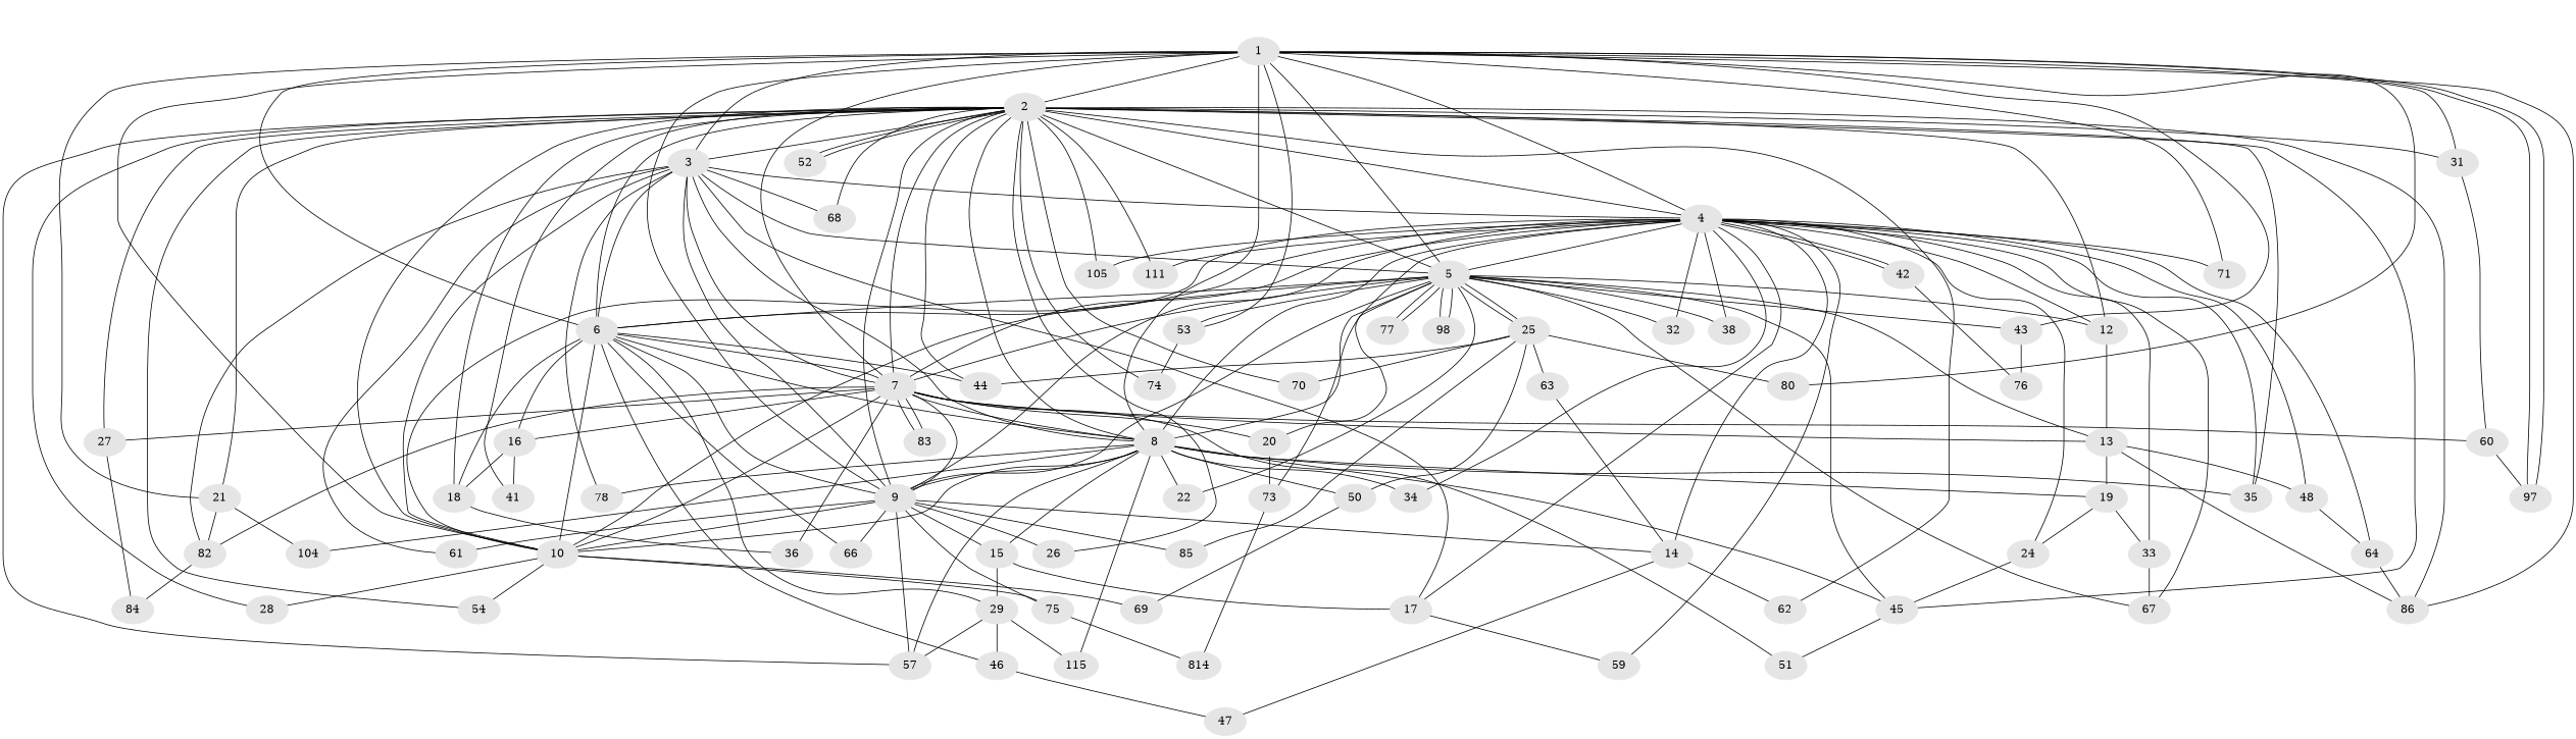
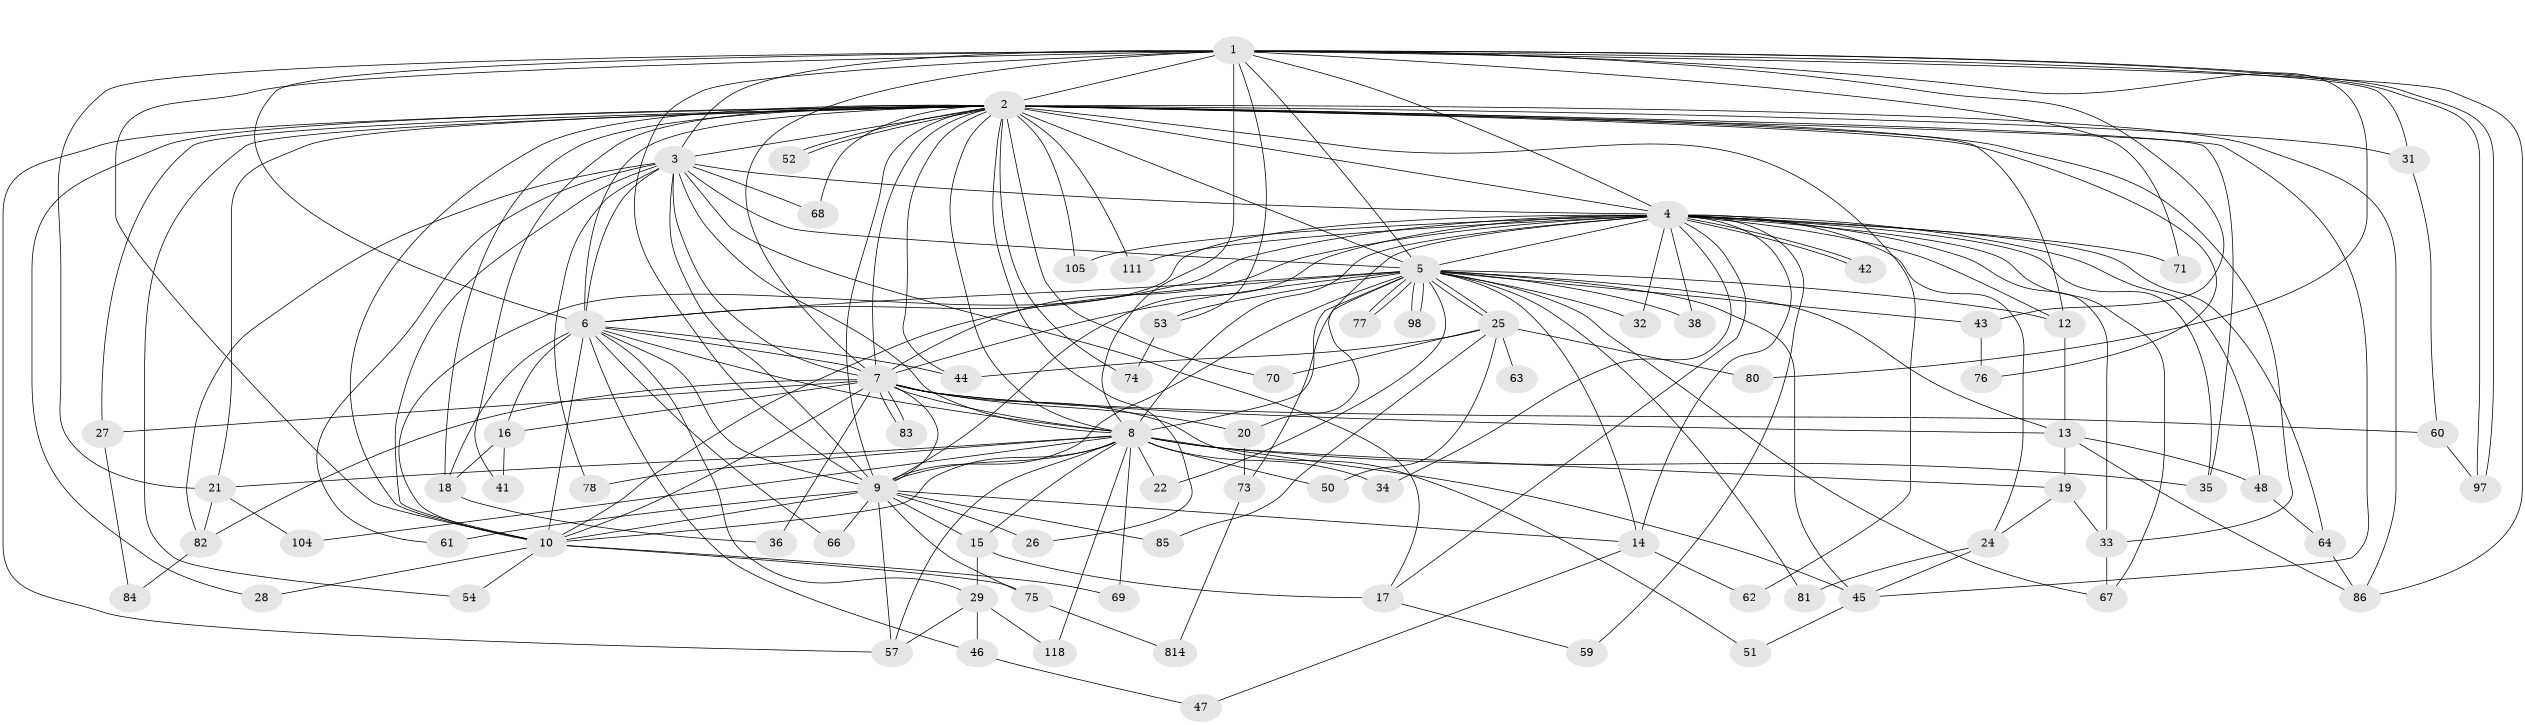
  graph {
    node [color=gray90 style=filled]
    2 [super="+23+79+87+94+100+101+108+88+40+58"]
    3
    4
    5
    6
    7
    8
    9 [super="+65+30+99+11"]
    10
    21 [super="+37"]
    31 [super="+55"]
    86 [super="+106"]
    12 [super="+116"]
    18 [super="+113"]
    26
    27
    28
    33 [super="+89"]
    35 [super="+90"]
    41
    44 [super="+72"]
    45 [super="+91"]
    52
    54
    57 [super="+96"]
    62
    68
    70
    74
    76
    105
    111
    1
    43
    53
    71
    80
    97 [super="+110"]
    17
    61
    78
    82 [super="+107"]
    14
    24 [super="+93"]
    32
    34
    38 [super="+49"]
    42
    48
    59
    64
    67
    73
    13
    20
    22
    25
    77
+   81
    98
    16
    29
    46
    66
    36
    51
    60
    83
    15 [super="+92"]
    19
    50
    69
    104
-   115
+   115 [label=118]
    75
    85
    84
    47
    n79 [label=814]
    63
    2 -- 3
    2 -- 4 [weight=3]
    2 -- 5 [weight=2]
    2 -- 6 [weight=2]
    2 -- 7
    2 -- 8
    2 -- 9 [weight=2]
    2 -- 10
    2 -- 21 [weight=2]
    2 -- 31 [weight=2]
    2 -- 86
    2 -- 12
    2 -- 18
    2 -- 26
    2 -- 27
    2 -- 28
+   2 -- 33
    2 -- 35
    2 -- 41
    2 -- 44
    2 -- 45
    2 -- 52
    2 -- 52
    2 -- 54
    2 -- 57
    2 -- 62
    2 -- 68
    2 -- 70
    2 -- 74
-   42 -- 76
+   2 -- 76
    2 -- 105
    2 -- 111
    3 -- 4
    3 -- 5
    3 -- 6
    3 -- 7
    3 -- 8
    3 -- 9
    3 -- 10
    3 -- 68
    3 -- 17
    3 -- 61
    3 -- 78
    3 -- 82
    4 -- 5
    4 -- 6
    4 -- 7
    4 -- 8
    4 -- 9 [weight=2]
    4 -- 10
    4 -- 12
    4 -- 33
    4 -- 35
    4 -- 105
    4 -- 111
    4 -- 71
    4 -- 17
    4 -- 14
    4 -- 24
    4 -- 32
    4 -- 34
    4 -- 38 [weight=2]
    4 -- 42
    4 -- 42
    4 -- 48
    4 -- 59
    4 -- 64
    4 -- 67
    4 -- 73
    5 -- 6
    5 -- 7
    5 -- 8
    5 -- 9 [weight=2]
    5 -- 10
    5 -- 12
    5 -- 45
    5 -- 43
    5 -- 53
-   63 -- 14
+   5 -- 14
    5 -- 32
    5 -- 38
    5 -- 67
    5 -- 13
    5 -- 20
    5 -- 22
    5 -- 25
    5 -- 25
    5 -- 77
    5 -- 77
+   5 -- 81
    5 -- 98
    5 -- 98
    6 -- 7
    6 -- 8
    6 -- 9 [weight=2]
    6 -- 10
    6 -- 18
    6 -- 44
    6 -- 16
    6 -- 29
    6 -- 46
    6 -- 66
    7 -- 8
    7 -- 9
    7 -- 10
    7 -- 27
    7 -- 82
    7 -- 13
    7 -- 20
    7 -- 16
    7 -- 36
    7 -- 51
    7 -- 60
    7 -- 83
    7 -- 83
    8 -- 9
    8 -- 10
+   8 -- 21
    8 -- 35
    8 -- 45
    8 -- 57
    8 -- 78
    8 -- 34
    8 -- 22
    8 -- 15
    8 -- 19
    8 -- 50
-   50 -- 69
+   8 -- 69
    8 -- 104
    8 -- 115
    9 -- 10
    9 -- 26
    9 -- 57
    9 -- 61
    9 -- 14
    9 -- 66
    9 -- 15
    9 -- 75
    9 -- 85
    10 -- 28
    10 -- 54
    10 -- 69
    10 -- 75
    21 -- 82
    21 -- 104
    31 -- 60
    12 -- 13
    18 -- 36
    27 -- 84
    33 -- 67
    45 -- 51
    1 -- 2 [weight=4]
    1 -- 3
    1 -- 4
    1 -- 5
    1 -- 6
    1 -- 7
    1 -- 8
    1 -- 9
    1 -- 10
    1 -- 21
    1 -- 31
    1 -- 86
    1 -- 43
    1 -- 53
    1 -- 71
    1 -- 80
    1 -- 97
    1 -- 97
    43 -- 76
    53 -- 74
    17 -- 59
    82 -- 84
    14 -- 62
    14 -- 47
    24 -- 45
+   24 -- 81
    48 -- 64
    64 -- 86
    73 -- n79
    13 -- 86
    13 -- 48
    13 -- 19
    20 -- 73
    25 -- 44
    25 -- 70
    25 -- 80
    25 -- 50
    25 -- 85
    25 -- 63
    16 -- 18
    16 -- 41
    29 -- 57
    29 -- 46
    29 -- 115
    46 -- 47
    60 -- 97
    15 -- 17
    15 -- 29
    19 -- 33
    19 -- 24
    75 -- n79
  }
